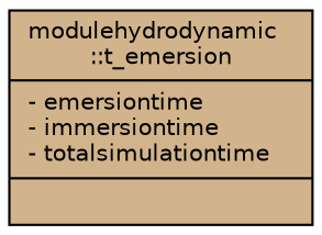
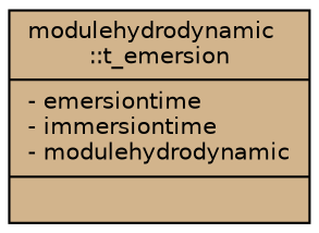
  digraph {
-   n1 [color=black fillcolor=tan fontcolor=black fontname=Helvetica fontsize=10 height=0.2 label="{modulehydrodynamic\l::t_emersion\n|- emersiontime\l- immersiontime\l- totalsimulationtime\l|}" shape=record style=filled width=0.4]
+   n1 [color=black fillcolor=tan fontcolor=black fontname=Helvetica fontsize=10 height=0.2 label="{modulehydrodynamic\l::t_emersion\n|- emersiontime\l- immersiontime\l- modulehydrodynamic\l|}" shape=record style=filled width=0.4]
  }
